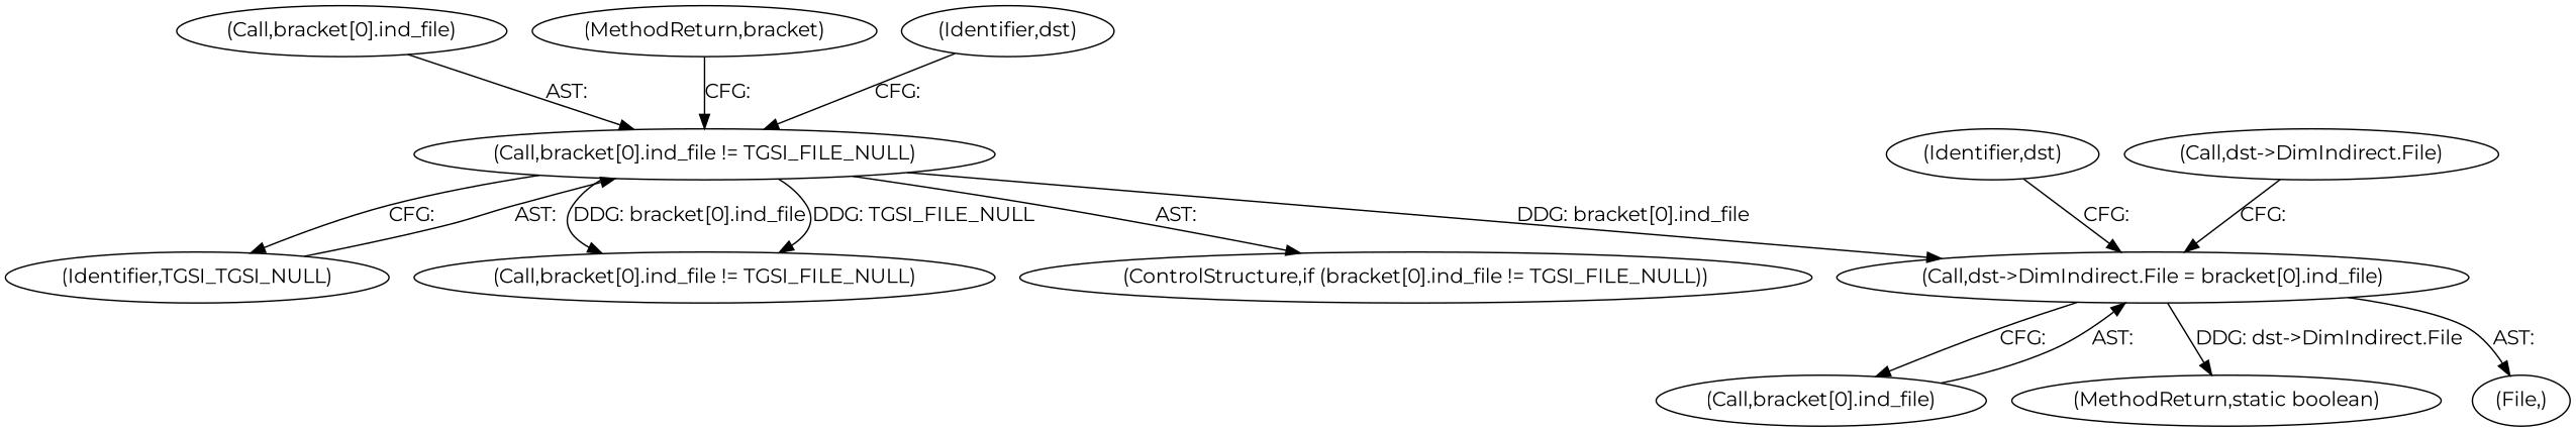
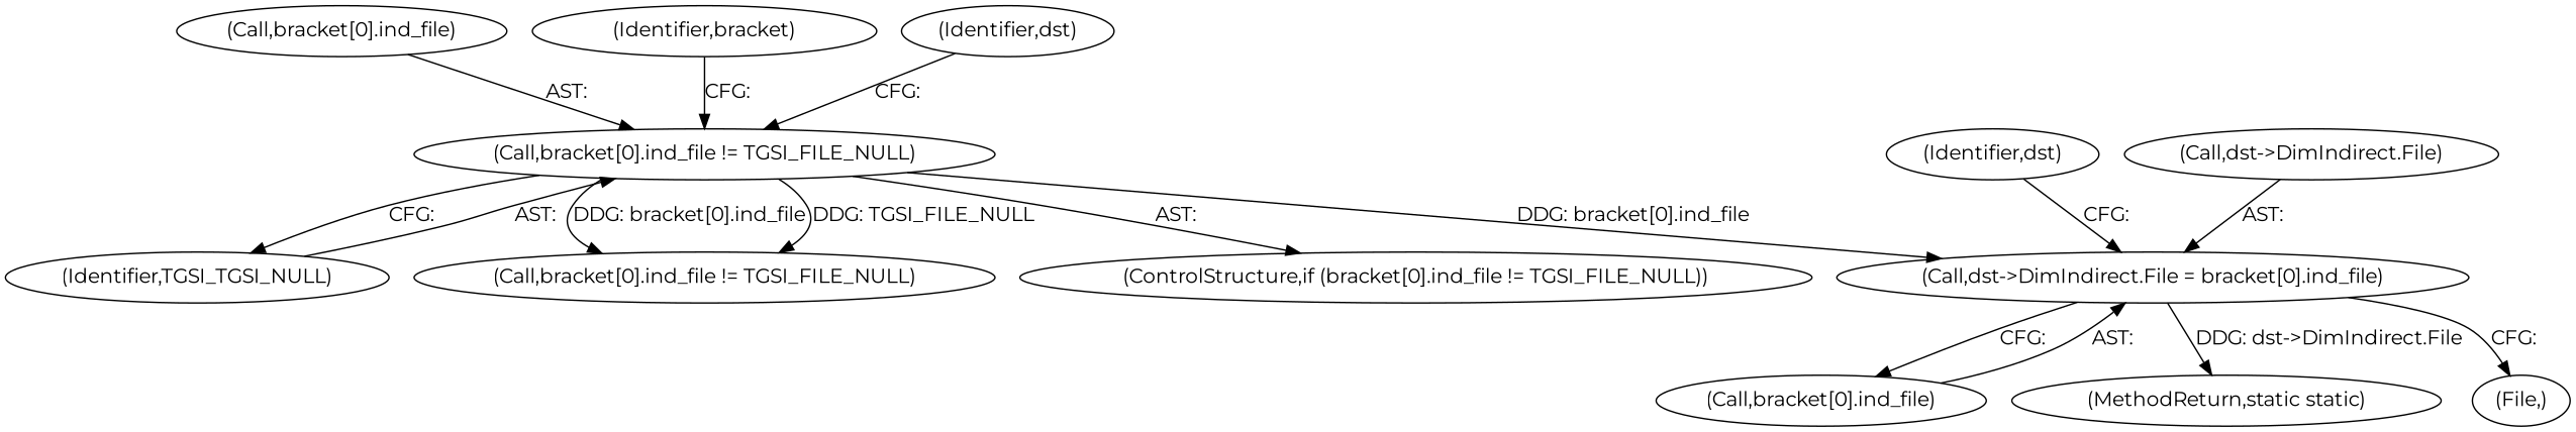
  digraph {
    fontname=Montserrat
    node [fontname=Montserrat]
    edge [fontname=Montserrat]
    n1 [label="(Call,dst->DimIndirect.File = bracket[0].ind_file)"]
    n2 [label="(Call,bracket[0].ind_file)"]
-   n3 [label="(MethodReturn,static boolean)"]
+   n3 [label="(MethodReturn,static static)"]
    n4 [label="(File,)"]
    n5 [label="(Call,bracket[0].ind_file != TGSI_FILE_NULL)"]
    n6 [label="(Identifier,TGSI_TGSI_NULL)"]
    n7 [label="(Call,bracket[0].ind_file != TGSI_FILE_NULL)"]
    n8 [label="(ControlStructure,if (bracket[0].ind_file != TGSI_FILE_NULL))"]
    n9 [label="(Identifier,dst)"]
    n10 [label="(Call,bracket[0].ind_file)"]
-   n11 [label="(MethodReturn,bracket)"]
+   n11 [label="(Identifier,bracket)"]
    n12 [label="(Call,dst->DimIndirect.File)"]
    n13 [label="(Identifier,dst)"]
    n1 -> n2 [label="CFG: "]
    n1 -> n3 [label="DDG: dst->DimIndirect.File"]
-   n1 -> n4 [label="AST: "]
+   n1 -> n4 [label="CFG: "]
    n2 -> n1 [label="AST: "]
    n5 -> n1 [label="DDG: bracket[0].ind_file"]
    n5 -> n6 [label="CFG: "]
    n5 -> n7 [label="DDG: bracket[0].ind_file"]
    n5 -> n7 [label="DDG: TGSI_FILE_NULL"]
    n5 -> n8 [label="AST: "]
    n6 -> n5 [label="AST: "]
    n9 -> n1 [label="CFG: "]
    n10 -> n5 [label="AST: "]
    n11 -> n5 [label="CFG: "]
-   n12 -> n1 [label="CFG: "]
+   n12 -> n1 [label="AST: "]
    n13 -> n5 [label="CFG: "]
  }
